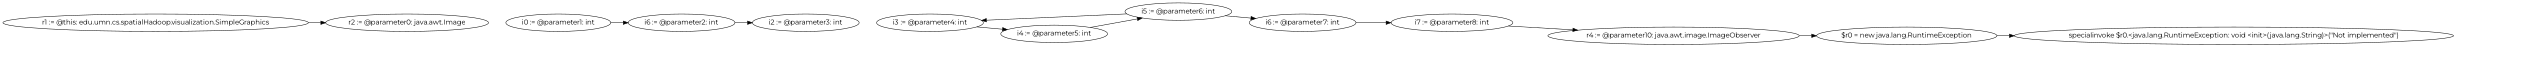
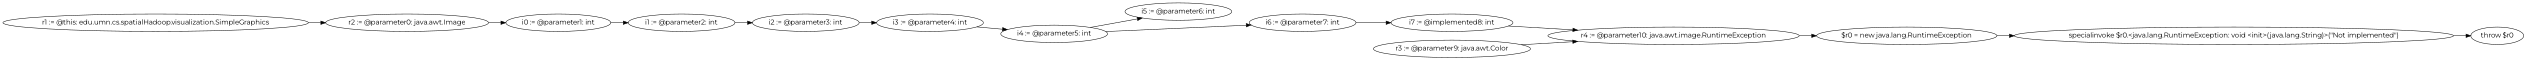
  digraph {
    fontname=Montserrat
    rankdir=LR
    node [fontname=Montserrat]
    edge [fontname=Montserrat]
    "r1 := @this: edu.umn.cs.spatialHadoop.visualization.SimpleGraphics"
    "r2 := @parameter0: java.awt.Image"
    "i0 := @parameter1: int"
-   "i1 := @parameter2: int" [label="i6 := @parameter2: int"]
+   "i1 := @parameter2: int"
    "i2 := @parameter3: int"
    "i3 := @parameter4: int"
    "i4 := @parameter5: int"
    "i5 := @parameter6: int"
    "i6 := @parameter7: int"
-   "i7 := @parameter8: int"
-   "r4 := @parameter10: java.awt.image.ImageObserver"
+   "i7 := @parameter8: int" [label="i7 := @implemented8: int"]
+   "r4 := @parameter10: java.awt.image.ImageObserver" [label="r4 := @parameter10: java.awt.image.RuntimeException"]
+   "r3 := @parameter9: java.awt.Color"
    "$r0 = new java.lang.RuntimeException"
    "specialinvoke $r0.<java.lang.RuntimeException: void <init>(java.lang.String)>(\"Not implemented\")"
+   "throw $r0"
    "r1 := @this: edu.umn.cs.spatialHadoop.visualization.SimpleGraphics" -> "r2 := @parameter0: java.awt.Image"
+   "r2 := @parameter0: java.awt.Image" -> "i0 := @parameter1: int"
    "i0 := @parameter1: int" -> "i1 := @parameter2: int"
    "i1 := @parameter2: int" -> "i2 := @parameter3: int"
-   "i5 := @parameter6: int" -> "i3 := @parameter4: int"
+   "i2 := @parameter3: int" -> "i3 := @parameter4: int"
    "i3 := @parameter4: int" -> "i4 := @parameter5: int"
    "i4 := @parameter5: int" -> "i5 := @parameter6: int"
-   "i5 := @parameter6: int" -> "i6 := @parameter7: int"
+   "i4 := @parameter5: int" -> "i6 := @parameter7: int"
    "i6 := @parameter7: int" -> "i7 := @parameter8: int"
    "i7 := @parameter8: int" -> "r4 := @parameter10: java.awt.image.ImageObserver"
    "r4 := @parameter10: java.awt.image.ImageObserver" -> "$r0 = new java.lang.RuntimeException"
+   "r3 := @parameter9: java.awt.Color" -> "r4 := @parameter10: java.awt.image.ImageObserver"
    "$r0 = new java.lang.RuntimeException" -> "specialinvoke $r0.<java.lang.RuntimeException: void <init>(java.lang.String)>(\"Not implemented\")"
+   "specialinvoke $r0.<java.lang.RuntimeException: void <init>(java.lang.String)>(\"Not implemented\")" -> "throw $r0"
  }
